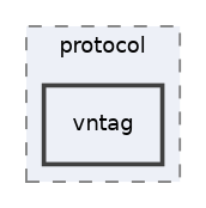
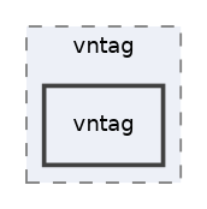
  digraph {
    compound=true
    n1 [color=grey25 fillcolor="#edf0f7" fontname=Helvetica fontsize=10 label=vntag shape=box style="filled,bold,"]
    subgraph cluster_1 {
      bgcolor="#edf0f7"
      fontname=Helvetica
      fontsize=10
-     label=protocol
+     label=vntag
      pencolor=grey50
      style="filled,dashed,"
      n1
    }
  }
